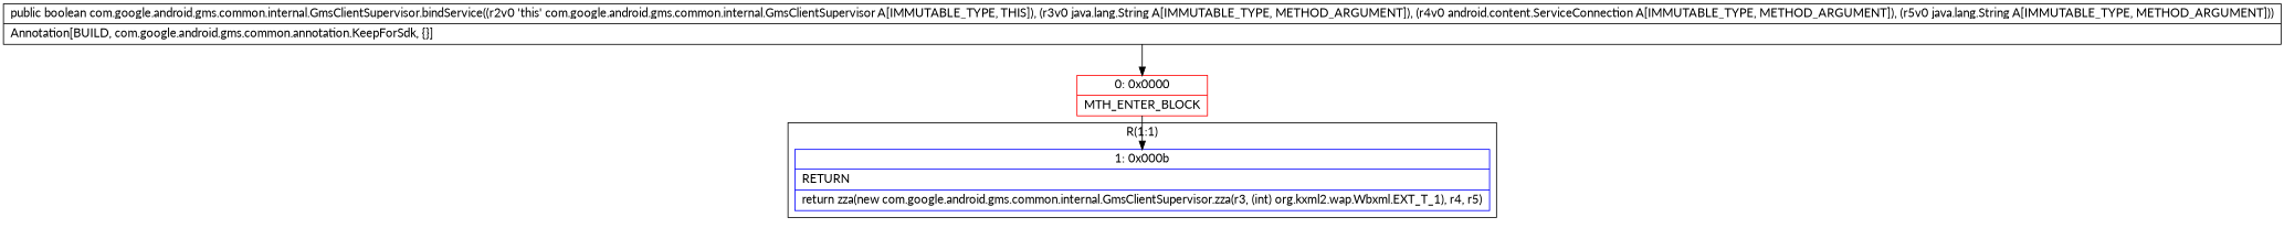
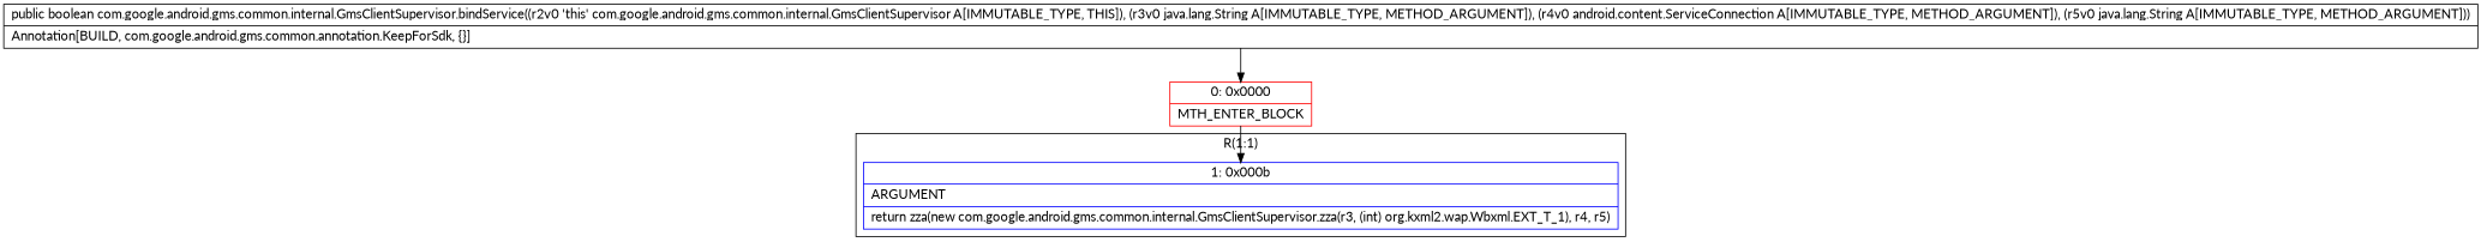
  digraph {
    fontname=Lato
    node [shape=record fontname=Lato]
    edge [fontname=Lato]
-   n1 [color=blue label="{1\:\ 0x000b|RETURN\l|return zza(new com.google.android.gms.common.internal.GmsClientSupervisor.zza(r3, (int) org.kxml2.wap.Wbxml.EXT_T_1), r4, r5)\l}"]
+   n1 [color=blue label="{1\:\ 0x000b|ARGUMENT\l|return zza(new com.google.android.gms.common.internal.GmsClientSupervisor.zza(r3, (int) org.kxml2.wap.Wbxml.EXT_T_1), r4, r5)\l}"]
    n2 [color=red label="{0\:\ 0x0000|MTH_ENTER_BLOCK\l}"]
    n3 [label="{public boolean com.google.android.gms.common.internal.GmsClientSupervisor.bindService((r2v0 'this' com.google.android.gms.common.internal.GmsClientSupervisor A[IMMUTABLE_TYPE, THIS]), (r3v0 java.lang.String A[IMMUTABLE_TYPE, METHOD_ARGUMENT]), (r4v0 android.content.ServiceConnection A[IMMUTABLE_TYPE, METHOD_ARGUMENT]), (r5v0 java.lang.String A[IMMUTABLE_TYPE, METHOD_ARGUMENT]))  | Annotation[BUILD, com.google.android.gms.common.annotation.KeepForSdk, \{\}]\l}"]
    subgraph cluster_1 {
      label="R(1:1)"
      n1
    }
    n2 -> n1
    n3 -> n2
  }
